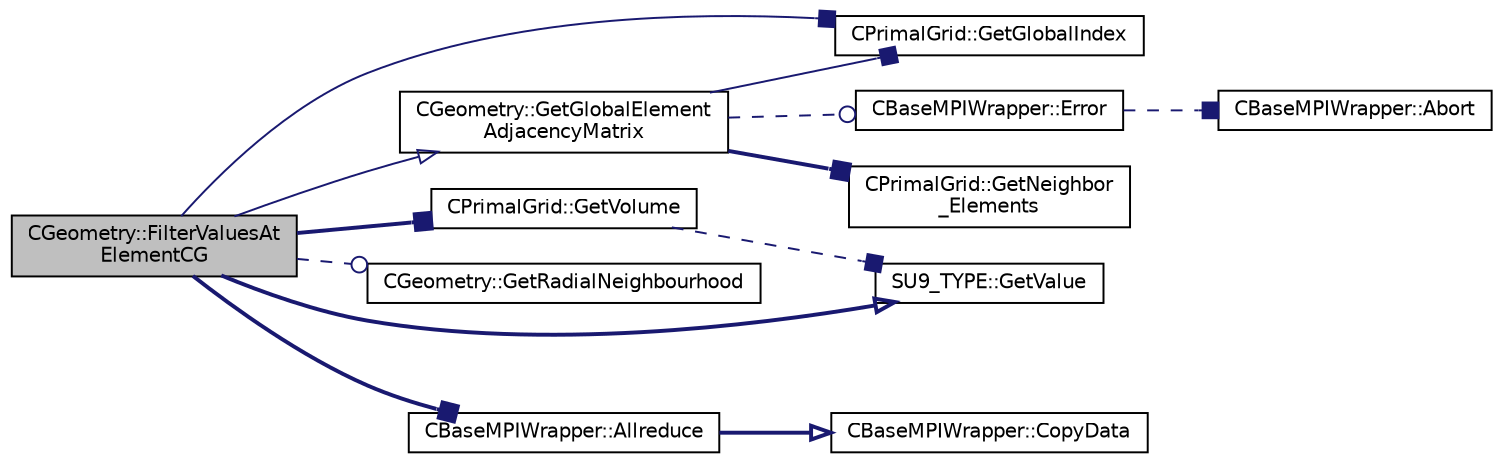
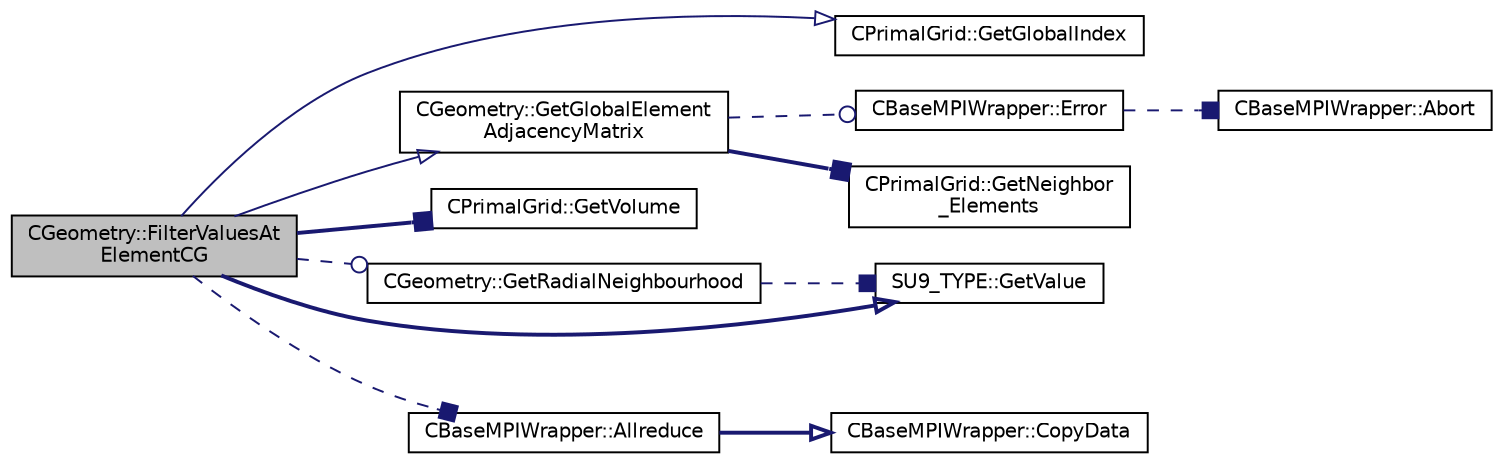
  digraph {
    rankdir=LR
    node [color=black fillcolor=white fontname=Helvetica fontsize=10 shape=record style=filled]
    edge [arrowhead=box color=midnightblue fontname=Helvetica fontsize=10 labelfontname=Helvetica labelfontsize=10 style=dashed]
    n1 [fillcolor=grey75 fontcolor=black height=0.2 label="CGeometry::FilterValuesAt\lElementCG" width=0.4]
    n2 [height=0.2 label="CGeometry::GetGlobalElement\lAdjacencyMatrix" width=0.4]
    n3 [height=0.2 label="CPrimalGrid::GetGlobalIndex" width=0.4]
    n4 [height=0.2 label="CPrimalGrid::GetVolume" width=0.4]
    n5 [height=0.2 label="CBaseMPIWrapper::Allreduce" width=0.4]
    n6 [height=0.2 label="CGeometry::GetRadialNeighbourhood" width=0.4]
    n7 [height=0.2 label="SU9_TYPE::GetValue" width=0.4]
    n8 [height=0.2 label="CBaseMPIWrapper::Error" width=0.4]
    n9 [height=0.2 label="CPrimalGrid::GetNeighbor\l_Elements" width=0.4]
    n10 [height=0.2 label="CBaseMPIWrapper::Abort" width=0.4]
    n11 [height=0.2 label="CBaseMPIWrapper::CopyData" width=0.4]
    n1 -> n2 [arrowhead=onormal style=solid]
-   n1 -> n3 [style=solid]
+   n1 -> n3 [arrowhead=onormal style=solid]
    n1 -> n4 [style=bold]
-   n1 -> n5 [style=bold]
+   n1 -> n5
    n1 -> n6 [arrowhead=odot]
    n1 -> n7 [arrowhead=onormal style=bold]
-   n2 -> n3 [style=solid]
    n2 -> n8 [arrowhead=odot]
    n2 -> n9 [style=bold]
    n5 -> n11 [arrowhead=onormal style=bold]
-   n4 -> n7
+   n6 -> n7
    n8 -> n10
  }
